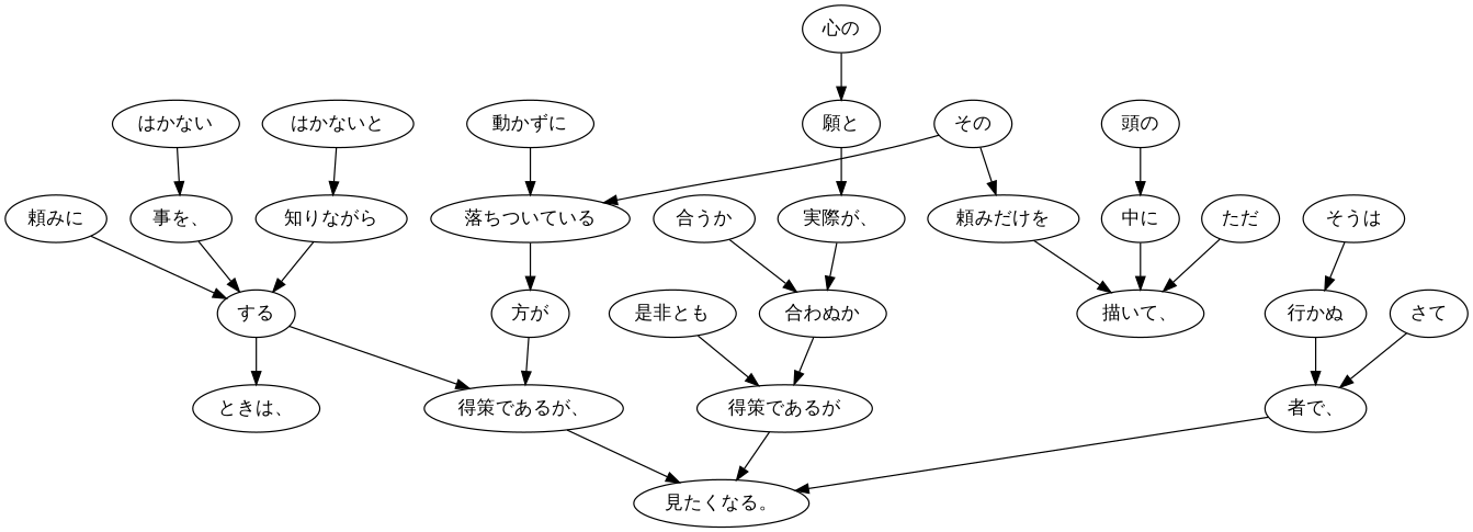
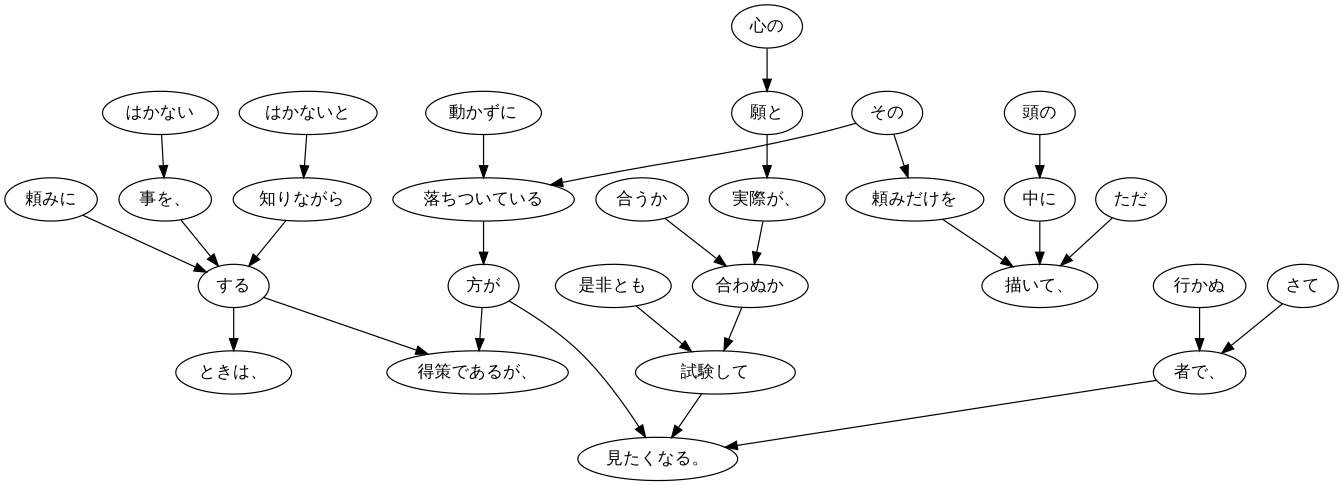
  digraph {
    fontname=Oswald
    node [fontname=Oswald]
    edge [fontname=Oswald]
    n1 [label="はかない"]
    n2 [label="事を、"]
    n3 [label="する"]
    n4 [label="ときは、"]
    n5 [label="得策であるが、"]
    n6 [label="はかないと"]
    n7 [label="知りながら"]
    n8 [label="頼みに"]
    n9 [label="見たくなる。"]
    n10 [label="ただ"]
    n11 [label="描いて、"]
    n12 [label="その"]
    n13 [label="頼みだけを"]
    n14 [label="落ちついている"]
    n15 [label="頭の"]
    n16 [label="中に"]
    n17 [label="方が"]
    n18 [label="動かずに"]
    n19 [label="さて"]
    n20 [label="者で、"]
-   n21 [label="そうは"]
    n22 [label="行かぬ"]
    n23 [label="心の"]
    n24 [label="願と"]
    n25 [label="実際が、"]
    n26 [label="合わぬか"]
-   n27 [label="得策であるが"]
+   n27 [label="試験して"]
    n28 [label="合うか"]
    n29 [label="是非とも"]
    n1 -> n2
    n2 -> n3
    n3 -> n4
    n3 -> n5
-   n5 -> n9
+   n17 -> n9
    n6 -> n7
    n7 -> n3
    n8 -> n3
    n10 -> n11
    n12 -> n13
    n12 -> n14
    n13 -> n11
    n14 -> n17
    n15 -> n16
    n16 -> n11
    n17 -> n5
    n18 -> n14
    n19 -> n20
    n20 -> n9
-   n21 -> n22
    n22 -> n20
    n23 -> n24
    n24 -> n25
    n25 -> n26
    n26 -> n27
    n27 -> n9
    n28 -> n26
    n29 -> n27
  }
